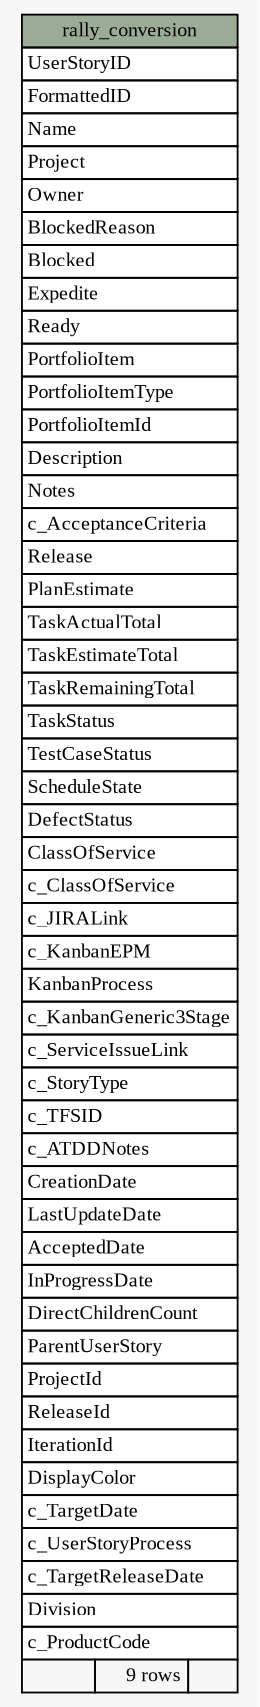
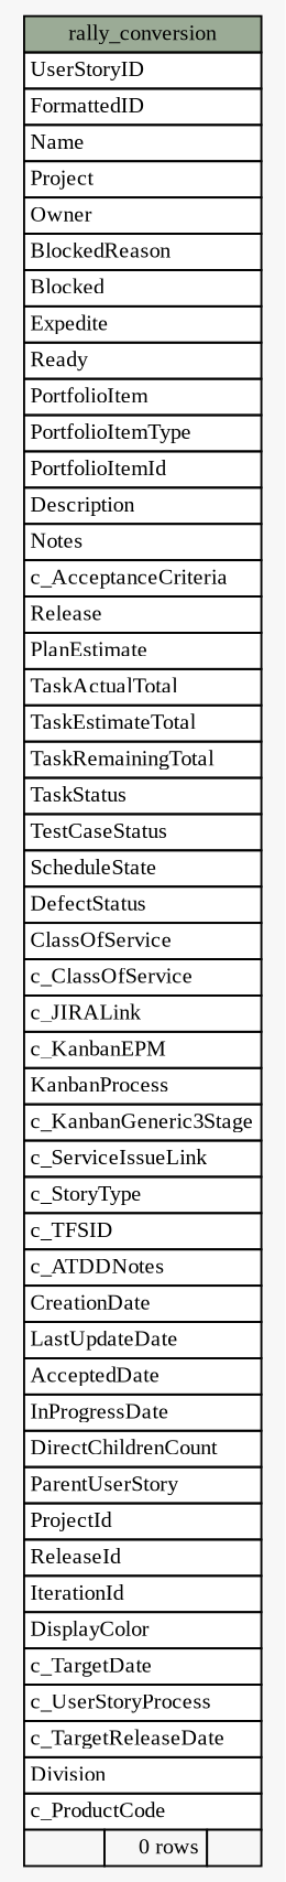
  digraph {
    bgcolor="#f7f7f7"
    fontname="Liberation Serif"
    fontsize=11
    nodesep=0.18
    rankdir=RL
    ranksep=0.46
-   n1 [fontname="Liberation Serif" fontsize=11 label=<     <TABLE BORDER="0" CELLBORDER="1" CELLSPACING="0" BGCOLOR="#ffffff">       <TR><TD COLSPAN="3" BGCOLOR="#9bab96" ALIGN="CENTER">rally_conversion</TD></TR>       <TR><TD PORT="UserStoryID" COLSPAN="3" ALIGN="LEFT">UserStoryID</TD></TR>       <TR><TD PORT="FormattedID" COLSPAN="3" ALIGN="LEFT">FormattedID</TD></TR>       <TR><TD PORT="Name" COLSPAN="3" ALIGN="LEFT">Name</TD></TR>       <TR><TD PORT="Project" COLSPAN="3" ALIGN="LEFT">Project</TD></TR>       <TR><TD PORT="Owner" COLSPAN="3" ALIGN="LEFT">Owner</TD></TR>       <TR><TD PORT="BlockedReason" COLSPAN="3" ALIGN="LEFT">BlockedReason</TD></TR>       <TR><TD PORT="Blocked" COLSPAN="3" ALIGN="LEFT">Blocked</TD></TR>       <TR><TD PORT="Expedite" COLSPAN="3" ALIGN="LEFT">Expedite</TD></TR>       <TR><TD PORT="Ready" COLSPAN="3" ALIGN="LEFT">Ready</TD></TR>       <TR><TD PORT="PortfolioItem" COLSPAN="3" ALIGN="LEFT">PortfolioItem</TD></TR>       <TR><TD PORT="PortfolioItemType" COLSPAN="3" ALIGN="LEFT">PortfolioItemType</TD></TR>       <TR><TD PORT="PortfolioItemId" COLSPAN="3" ALIGN="LEFT">PortfolioItemId</TD></TR>       <TR><TD PORT="Description" COLSPAN="3" ALIGN="LEFT">Description</TD></TR>       <TR><TD PORT="Notes" COLSPAN="3" ALIGN="LEFT">Notes</TD></TR>       <TR><TD PORT="c_AcceptanceCriteria" COLSPAN="3" ALIGN="LEFT">c_AcceptanceCriteria</TD></TR>       <TR><TD PORT="Release" COLSPAN="3" ALIGN="LEFT">Release</TD></TR>       <TR><TD PORT="PlanEstimate" COLSPAN="3" ALIGN="LEFT">PlanEstimate</TD></TR>       <TR><TD PORT="TaskActualTotal" COLSPAN="3" ALIGN="LEFT">TaskActualTotal</TD></TR>       <TR><TD PORT="TaskEstimateTotal" COLSPAN="3" ALIGN="LEFT">TaskEstimateTotal</TD></TR>       <TR><TD PORT="TaskRemainingTotal" COLSPAN="3" ALIGN="LEFT">TaskRemainingTotal</TD></TR>       <TR><TD PORT="TaskStatus" COLSPAN="3" ALIGN="LEFT">TaskStatus</TD></TR>       <TR><TD PORT="TestCaseStatus" COLSPAN="3" ALIGN="LEFT">TestCaseStatus</TD></TR>       <TR><TD PORT="ScheduleState" COLSPAN="3" ALIGN="LEFT">ScheduleState</TD></TR>       <TR><TD PORT="DefectStatus" COLSPAN="3" ALIGN="LEFT">DefectStatus</TD></TR>       <TR><TD PORT="ClassOfService" COLSPAN="3" ALIGN="LEFT">ClassOfService</TD></TR>       <TR><TD PORT="c_ClassOfService" COLSPAN="3" ALIGN="LEFT">c_ClassOfService</TD></TR>       <TR><TD PORT="c_JIRALink" COLSPAN="3" ALIGN="LEFT">c_JIRALink</TD></TR>       <TR><TD PORT="c_KanbanEPM" COLSPAN="3" ALIGN="LEFT">c_KanbanEPM</TD></TR>       <TR><TD PORT="KanbanProcess" COLSPAN="3" ALIGN="LEFT">KanbanProcess</TD></TR>       <TR><TD PORT="c_KanbanGeneric3Stage" COLSPAN="3" ALIGN="LEFT">c_KanbanGeneric3Stage</TD></TR>       <TR><TD PORT="c_ServiceIssueLink" COLSPAN="3" ALIGN="LEFT">c_ServiceIssueLink</TD></TR>       <TR><TD PORT="c_StoryType" COLSPAN="3" ALIGN="LEFT">c_StoryType</TD></TR>       <TR><TD PORT="c_TFSID" COLSPAN="3" ALIGN="LEFT">c_TFSID</TD></TR>       <TR><TD PORT="c_ATDDNotes" COLSPAN="3" ALIGN="LEFT">c_ATDDNotes</TD></TR>       <TR><TD PORT="CreationDate" COLSPAN="3" ALIGN="LEFT">CreationDate</TD></TR>       <TR><TD PORT="LastUpdateDate" COLSPAN="3" ALIGN="LEFT">LastUpdateDate</TD></TR>       <TR><TD PORT="AcceptedDate" COLSPAN="3" ALIGN="LEFT">AcceptedDate</TD></TR>       <TR><TD PORT="InProgressDate" COLSPAN="3" ALIGN="LEFT">InProgressDate</TD></TR>       <TR><TD PORT="DirectChildrenCount" COLSPAN="3" ALIGN="LEFT">DirectChildrenCount</TD></TR>       <TR><TD PORT="ParentUserStory" COLSPAN="3" ALIGN="LEFT">ParentUserStory</TD></TR>       <TR><TD PORT="ProjectId" COLSPAN="3" ALIGN="LEFT">ProjectId</TD></TR>       <TR><TD PORT="ReleaseId" COLSPAN="3" ALIGN="LEFT">ReleaseId</TD></TR>       <TR><TD PORT="IterationId" COLSPAN="3" ALIGN="LEFT">IterationId</TD></TR>       <TR><TD PORT="DisplayColor" COLSPAN="3" ALIGN="LEFT">DisplayColor</TD></TR>       <TR><TD PORT="c_TargetDate" COLSPAN="3" ALIGN="LEFT">c_TargetDate</TD></TR>       <TR><TD PORT="c_UserStoryProcess" COLSPAN="3" ALIGN="LEFT">c_UserStoryProcess</TD></TR>       <TR><TD PORT="c_TargetReleaseDate" COLSPAN="3" ALIGN="LEFT">c_TargetReleaseDate</TD></TR>       <TR><TD PORT="Division" COLSPAN="3" ALIGN="LEFT">Division</TD></TR>       <TR><TD PORT="c_ProductCode" COLSPAN="3" ALIGN="LEFT">c_ProductCode</TD></TR>       <TR><TD ALIGN="LEFT" BGCOLOR="#f7f7f7">  </TD><TD ALIGN="RIGHT" BGCOLOR="#f7f7f7">9 rows</TD><TD ALIGN="RIGHT" BGCOLOR="#f7f7f7">  </TD></TR>     </TABLE>> shape=plaintext]
+   n1 [fontname="Liberation Serif" fontsize=11 label=<     <TABLE BORDER="0" CELLBORDER="1" CELLSPACING="0" BGCOLOR="#ffffff">       <TR><TD COLSPAN="3" BGCOLOR="#9bab96" ALIGN="CENTER">rally_conversion</TD></TR>       <TR><TD PORT="UserStoryID" COLSPAN="3" ALIGN="LEFT">UserStoryID</TD></TR>       <TR><TD PORT="FormattedID" COLSPAN="3" ALIGN="LEFT">FormattedID</TD></TR>       <TR><TD PORT="Name" COLSPAN="3" ALIGN="LEFT">Name</TD></TR>       <TR><TD PORT="Project" COLSPAN="3" ALIGN="LEFT">Project</TD></TR>       <TR><TD PORT="Owner" COLSPAN="3" ALIGN="LEFT">Owner</TD></TR>       <TR><TD PORT="BlockedReason" COLSPAN="3" ALIGN="LEFT">BlockedReason</TD></TR>       <TR><TD PORT="Blocked" COLSPAN="3" ALIGN="LEFT">Blocked</TD></TR>       <TR><TD PORT="Expedite" COLSPAN="3" ALIGN="LEFT">Expedite</TD></TR>       <TR><TD PORT="Ready" COLSPAN="3" ALIGN="LEFT">Ready</TD></TR>       <TR><TD PORT="PortfolioItem" COLSPAN="3" ALIGN="LEFT">PortfolioItem</TD></TR>       <TR><TD PORT="PortfolioItemType" COLSPAN="3" ALIGN="LEFT">PortfolioItemType</TD></TR>       <TR><TD PORT="PortfolioItemId" COLSPAN="3" ALIGN="LEFT">PortfolioItemId</TD></TR>       <TR><TD PORT="Description" COLSPAN="3" ALIGN="LEFT">Description</TD></TR>       <TR><TD PORT="Notes" COLSPAN="3" ALIGN="LEFT">Notes</TD></TR>       <TR><TD PORT="c_AcceptanceCriteria" COLSPAN="3" ALIGN="LEFT">c_AcceptanceCriteria</TD></TR>       <TR><TD PORT="Release" COLSPAN="3" ALIGN="LEFT">Release</TD></TR>       <TR><TD PORT="PlanEstimate" COLSPAN="3" ALIGN="LEFT">PlanEstimate</TD></TR>       <TR><TD PORT="TaskActualTotal" COLSPAN="3" ALIGN="LEFT">TaskActualTotal</TD></TR>       <TR><TD PORT="TaskEstimateTotal" COLSPAN="3" ALIGN="LEFT">TaskEstimateTotal</TD></TR>       <TR><TD PORT="TaskRemainingTotal" COLSPAN="3" ALIGN="LEFT">TaskRemainingTotal</TD></TR>       <TR><TD PORT="TaskStatus" COLSPAN="3" ALIGN="LEFT">TaskStatus</TD></TR>       <TR><TD PORT="TestCaseStatus" COLSPAN="3" ALIGN="LEFT">TestCaseStatus</TD></TR>       <TR><TD PORT="ScheduleState" COLSPAN="3" ALIGN="LEFT">ScheduleState</TD></TR>       <TR><TD PORT="DefectStatus" COLSPAN="3" ALIGN="LEFT">DefectStatus</TD></TR>       <TR><TD PORT="ClassOfService" COLSPAN="3" ALIGN="LEFT">ClassOfService</TD></TR>       <TR><TD PORT="c_ClassOfService" COLSPAN="3" ALIGN="LEFT">c_ClassOfService</TD></TR>       <TR><TD PORT="c_JIRALink" COLSPAN="3" ALIGN="LEFT">c_JIRALink</TD></TR>       <TR><TD PORT="c_KanbanEPM" COLSPAN="3" ALIGN="LEFT">c_KanbanEPM</TD></TR>       <TR><TD PORT="KanbanProcess" COLSPAN="3" ALIGN="LEFT">KanbanProcess</TD></TR>       <TR><TD PORT="c_KanbanGeneric3Stage" COLSPAN="3" ALIGN="LEFT">c_KanbanGeneric3Stage</TD></TR>       <TR><TD PORT="c_ServiceIssueLink" COLSPAN="3" ALIGN="LEFT">c_ServiceIssueLink</TD></TR>       <TR><TD PORT="c_StoryType" COLSPAN="3" ALIGN="LEFT">c_StoryType</TD></TR>       <TR><TD PORT="c_TFSID" COLSPAN="3" ALIGN="LEFT">c_TFSID</TD></TR>       <TR><TD PORT="c_ATDDNotes" COLSPAN="3" ALIGN="LEFT">c_ATDDNotes</TD></TR>       <TR><TD PORT="CreationDate" COLSPAN="3" ALIGN="LEFT">CreationDate</TD></TR>       <TR><TD PORT="LastUpdateDate" COLSPAN="3" ALIGN="LEFT">LastUpdateDate</TD></TR>       <TR><TD PORT="AcceptedDate" COLSPAN="3" ALIGN="LEFT">AcceptedDate</TD></TR>       <TR><TD PORT="InProgressDate" COLSPAN="3" ALIGN="LEFT">InProgressDate</TD></TR>       <TR><TD PORT="DirectChildrenCount" COLSPAN="3" ALIGN="LEFT">DirectChildrenCount</TD></TR>       <TR><TD PORT="ParentUserStory" COLSPAN="3" ALIGN="LEFT">ParentUserStory</TD></TR>       <TR><TD PORT="ProjectId" COLSPAN="3" ALIGN="LEFT">ProjectId</TD></TR>       <TR><TD PORT="ReleaseId" COLSPAN="3" ALIGN="LEFT">ReleaseId</TD></TR>       <TR><TD PORT="IterationId" COLSPAN="3" ALIGN="LEFT">IterationId</TD></TR>       <TR><TD PORT="DisplayColor" COLSPAN="3" ALIGN="LEFT">DisplayColor</TD></TR>       <TR><TD PORT="c_TargetDate" COLSPAN="3" ALIGN="LEFT">c_TargetDate</TD></TR>       <TR><TD PORT="c_UserStoryProcess" COLSPAN="3" ALIGN="LEFT">c_UserStoryProcess</TD></TR>       <TR><TD PORT="c_TargetReleaseDate" COLSPAN="3" ALIGN="LEFT">c_TargetReleaseDate</TD></TR>       <TR><TD PORT="Division" COLSPAN="3" ALIGN="LEFT">Division</TD></TR>       <TR><TD PORT="c_ProductCode" COLSPAN="3" ALIGN="LEFT">c_ProductCode</TD></TR>       <TR><TD ALIGN="LEFT" BGCOLOR="#f7f7f7">  </TD><TD ALIGN="RIGHT" BGCOLOR="#f7f7f7">0 rows</TD><TD ALIGN="RIGHT" BGCOLOR="#f7f7f7">  </TD></TR>     </TABLE>> shape=plaintext]
  }
